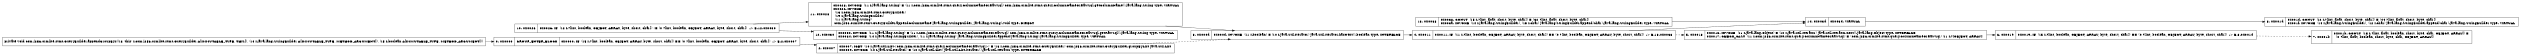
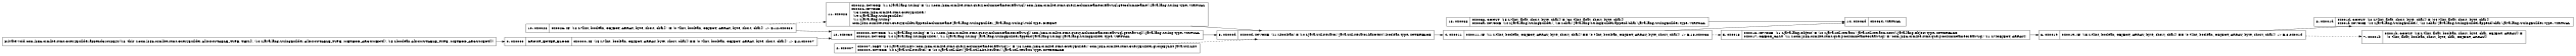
  digraph {
    rankdir=LR
    node [shape=record]
    n1 [label="{0\:\ 0x0000|GROUP_ENTER_BLOCK\l|0x0000: IF  (r5 I:?[int, boolean, OBJECT, ARRAY, byte, short, char]) == (0 ?[int, boolean, OBJECT, ARRAY, byte, short, char])  \-\> B:2:0x0007 \l}"]
    n2 [label="{2\:\ 0x0007|0x0007: IGET  (r0 I:java.util.List\<com.j256.ormlite.stmt.query.ColumnNameOrRawSql\>) = (r3 I:com.j256.ormlite.stmt.QueryBuilder) com.j256.ormlite.stmt.QueryBuilder.groupByList java.util.List \l0x0009: INVOKE  (r0 I:java.util.Iterator) = (r0 I:java.util.List) java.util.List.iterator():java.util.Iterator type: INTERFACE \l}"]
    n3 [label="{3\:\ 0x000d|0x000d: INVOKE  (r1 I:boolean) = (r0 I:java.util.Iterator) java.util.Iterator.hasNext():boolean type: INTERFACE \l}"]
    n4 [label="{4\:\ 0x0011|0x0011: IF  (r1 I:?[int, boolean, OBJECT, ARRAY, byte, short, char]) == (0 ?[int, boolean, OBJECT, ARRAY, byte, short, char])  \-\> B:13:0x0038 \l}"]
    n5 [label="{5\:\ 0x0013|0x0013: INVOKE  (r1 I:java.lang.Object) = (r0 I:java.util.Iterator) java.util.Iterator.next():java.lang.Object type: INTERFACE \l0x0017: CHECK_CAST  (r1 I:com.j256.ormlite.stmt.query.ColumnNameOrRawSql) = (com.j256.ormlite.stmt.query.ColumnNameOrRawSql) (r1 I:?[OBJECT, ARRAY]) \l}"]
    n6 [label="{14\:\ 0x003d|0x003d: VIRTUAL   \l}"]
    n7 [label="{6\:\ 0x0019|0x0019: IF  (r5 I:?[int, boolean, OBJECT, ARRAY, byte, short, char]) == (0 ?[int, boolean, OBJECT, ARRAY, byte, short, char])  \-\> B:8:0x001d \l}"]
    n8 [label="{13\:\ 0x0038|0x0038: CONST  (r5 I:?[int, float, short, byte, char]) = (32 ?[int, float, short, byte, char]) \l0x003a: INVOKE  (r4 I:java.lang.StringBuilder), (r5 I:char) java.lang.StringBuilder.append(char):java.lang.StringBuilder type: VIRTUAL \l}"]
    n9 [label="{7\:\ 0x001b|0x001b: CONST  (r5 I:?[int, float, boolean, short, byte, char, OBJECT, ARRAY]) = \l  (0 ?[int, float, boolean, short, byte, char, OBJECT, ARRAY])\l \l}"]
    n10 [label="{8\:\ 0x001d|0x001d: CONST  (r2 I:?[int, float, short, byte, char]) = (44 ?[int, float, short, byte, char]) \l0x001f: INVOKE  (r4 I:java.lang.StringBuilder), (r2 I:char) java.lang.StringBuilder.append(char):java.lang.StringBuilder type: VIRTUAL \l}"]
    n11 [label="{10\:\ 0x0026|0x0026: IF  (r2 I:?[int, boolean, OBJECT, ARRAY, byte, short, char]) != (0 ?[int, boolean, OBJECT, ARRAY, byte, short, char])  \-\> B:12:0x0030 \l}"]
    n12 [label="{11\:\ 0x0028|0x0028: INVOKE  (r1 I:java.lang.String) = (r1 I:com.j256.ormlite.stmt.query.ColumnNameOrRawSql) com.j256.ormlite.stmt.query.ColumnNameOrRawSql.getColumnName():java.lang.String type: VIRTUAL \l0x002c: INVOKE  \l  (r3 I:com.j256.ormlite.stmt.QueryBuilder)\l  (r9 I:java.lang.StringBuilder)\l  (r1 I:java.lang.String)\l com.j256.ormlite.stmt.QueryBuilder.appendColumnName(java.lang.StringBuilder, java.lang.String):void type: DIRECT \l}"]
    n13 [label="{12\:\ 0x0030|0x0030: INVOKE  (r1 I:java.lang.String) = (r1 I:com.j256.ormlite.stmt.query.ColumnNameOrRawSql) com.j256.ormlite.stmt.query.ColumnNameOrRawSql.getRawSql():java.lang.String type: VIRTUAL \l0x0034: INVOKE  (r4 I:java.lang.StringBuilder), (r1 I:java.lang.String) java.lang.StringBuilder.append(java.lang.String):java.lang.StringBuilder type: VIRTUAL \l}"]
    n14 [label="{private void com.j256.ormlite.stmt.QueryBuilder.appendGroupBys((r3 'this' I:com.j256.ormlite.stmt.QueryBuilder A[IMMUTABLE_TYPE, THIS]), (r4 I:java.lang.StringBuilder A[IMMUTABLE_TYPE, METHOD_ARGUMENT]), (r5 I:boolean A[IMMUTABLE_TYPE, METHOD_ARGUMENT])) }"]
-   n1 -> n2
+   n1 -> n13
    n2 -> n3 [style=dashed]
    n3 -> n4
    n4 -> n5 [style=dashed]
    n4 -> n6
    n5 -> n7
    n7 -> n9 [style=dashed]
-   n6 -> n10
+   n7 -> n10
    n8 -> n6
-   n11 -> n12 [style=solid]
+   n11 -> n12 [style=dashed]
    n11 -> n13
    n12 -> n3
+   n13 -> n3
    n14 -> n1
  }
